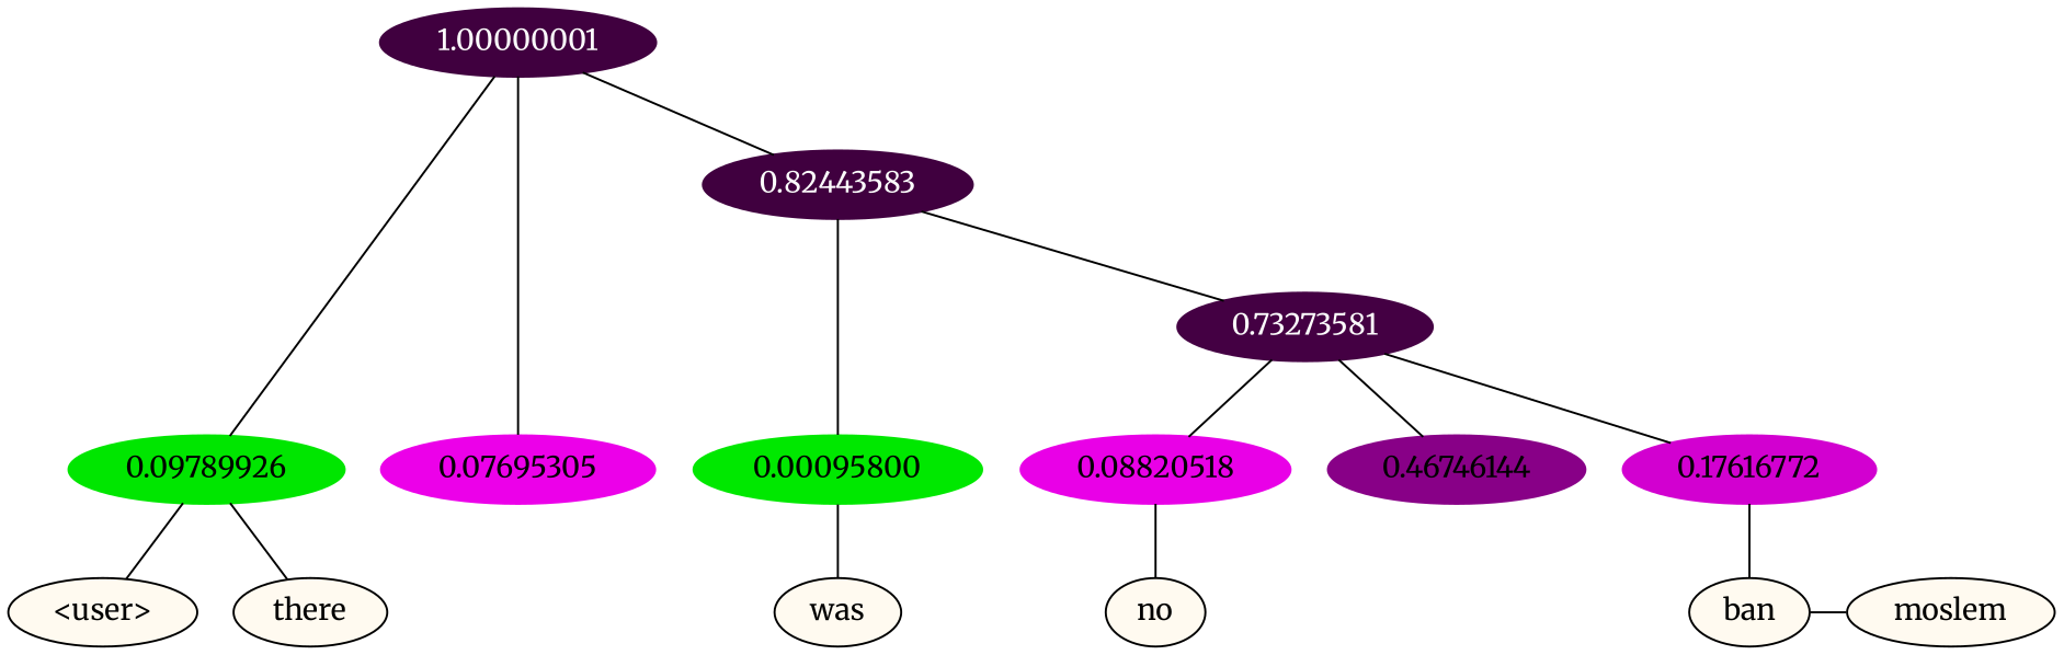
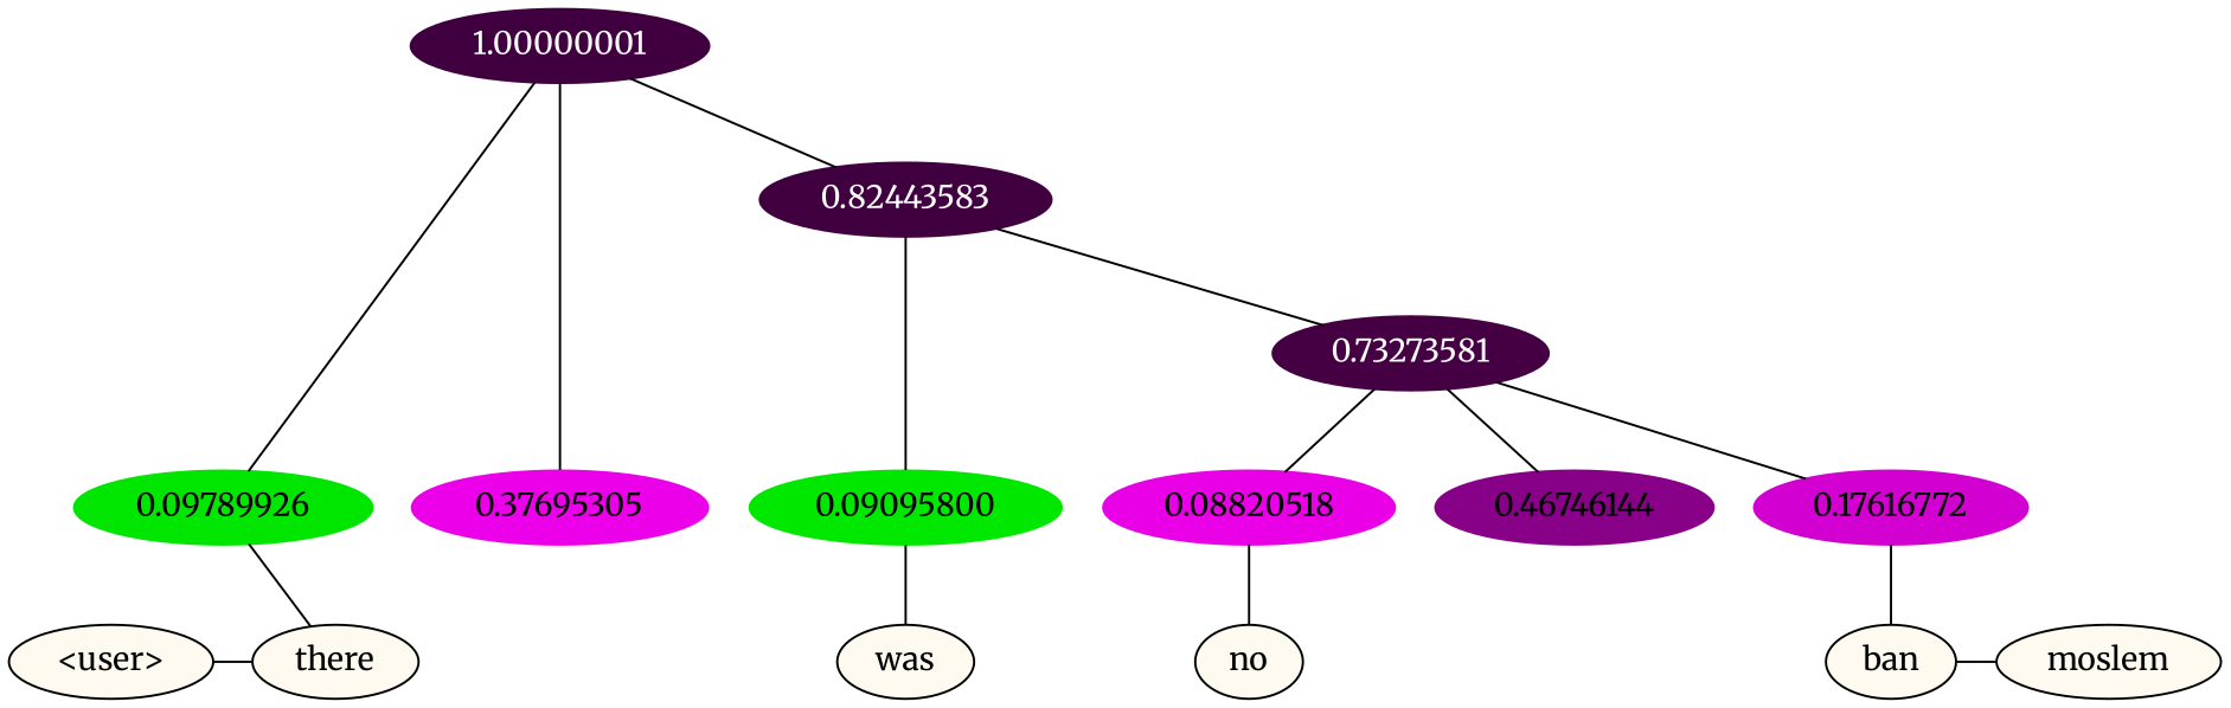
  graph {
    fontname=Merriweather
    node [color=black fontname=Merriweather format=png nodesep=0.001 ordering=out overlap_scaling=0.01 ranksep=0.001 style=filled]
    edge [fontname=Merriweather]
    n1 [fillcolor=floralwhite height=0.15 label="\<user\>" style="filled,solid" width=0.15]
    n2 [fillcolor=floralwhite height=0.15 label=there style="filled,solid" width=0.15]
    n3 [fillcolor=floralwhite height=0.15 label=was style="filled,solid" width=0.15]
    n4 [fillcolor=floralwhite height=0.15 label=no style="filled,solid" width=0.15]
    n5 [fillcolor=floralwhite height=0.15 label=moslem style="filled,solid" width=0.15]
    n6 [fillcolor=floralwhite height=0.15 label=ban style="filled,solid" width=0.15]
    n7 [color="0.334 1.000 0.902" fontcolor=black height=0.15 label=0.09789926 width=0.15]
-   n8 [color="0.835 1.000 0.923" fontcolor=black height=0.15 label=0.07695305 width=0.15]
-   n9 [color="0.334 1.000 0.909" fontcolor=black height=0.15 label=0.00095800 width=0.15]
+   n8 [color="0.835 1.000 0.923" fontcolor=black height=0.15 label=0.37695305 width=0.15]
+   n9 [color="0.334 1.000 0.909" fontcolor=black height=0.15 label=0.09095800 width=0.15]
    n10 [color="0.835 1.000 0.912" fontcolor=black height=0.15 label=0.08820518 width=0.15]
    n11 [color="0.835 1.000 0.533" fontcolor=black height=0.15 label=0.46746144 width=0.15]
    n12 [color="0.835 1.000 0.824" fontcolor=black height=0.15 label=0.17616772 width=0.15]
    n13 [color="0.835 1.000 0.250" fontcolor=grey99 height=0.15 label=1.00000001 width=0.15]
    n14 [color="0.835 1.000 0.250" fontcolor=grey99 height=0.15 label=0.82443583 width=0.15]
    n15 [color="0.835 1.000 0.267" fontcolor=grey99 height=0.15 label=0.73273581 width=0.15]
    subgraph sub_1 {
      rank=same
      n1
      n2
      n3
      n4
      n5
      n6
    }
    subgraph sub_2 {
      rank=same
      n7
      n8
      n9
      n10
      n11
      n12
    }
    n6 -- n5
-   n7 -- n1
+   n2 -- n1
    n7 -- n2
    n9 -- n3
    n10 -- n4
    n12 -- n6
    n13 -- n7
    n13 -- n8
    n13 -- n14
    n14 -- n9
    n14 -- n15
    n15 -- n10
    n15 -- n11
    n15 -- n12
  }
